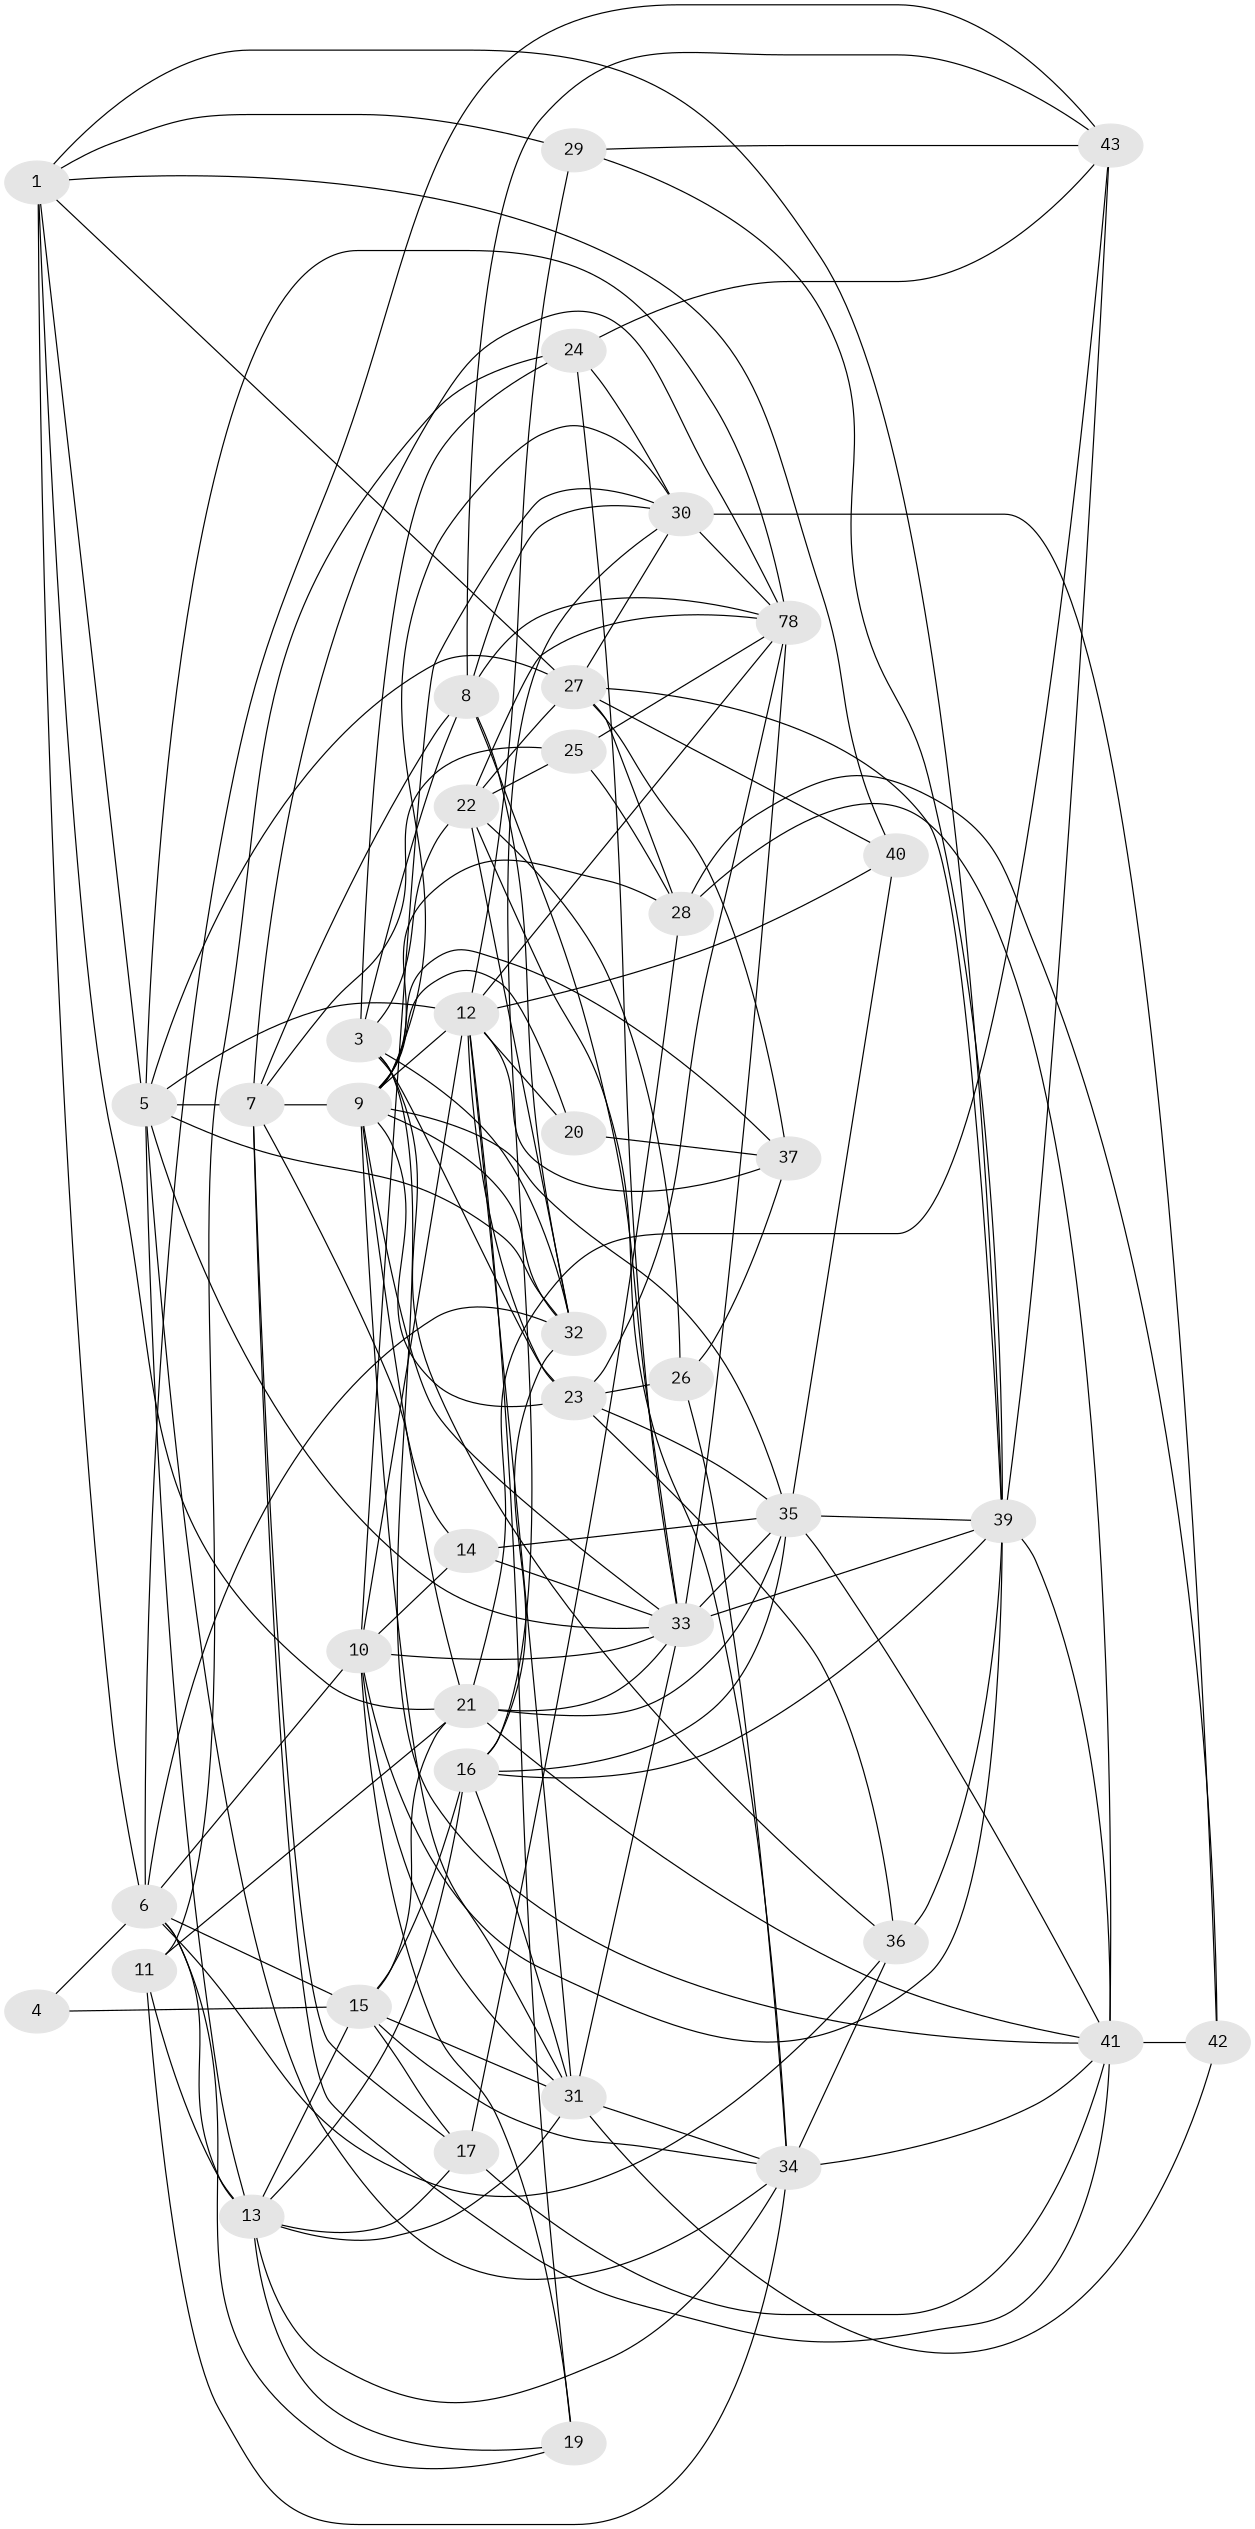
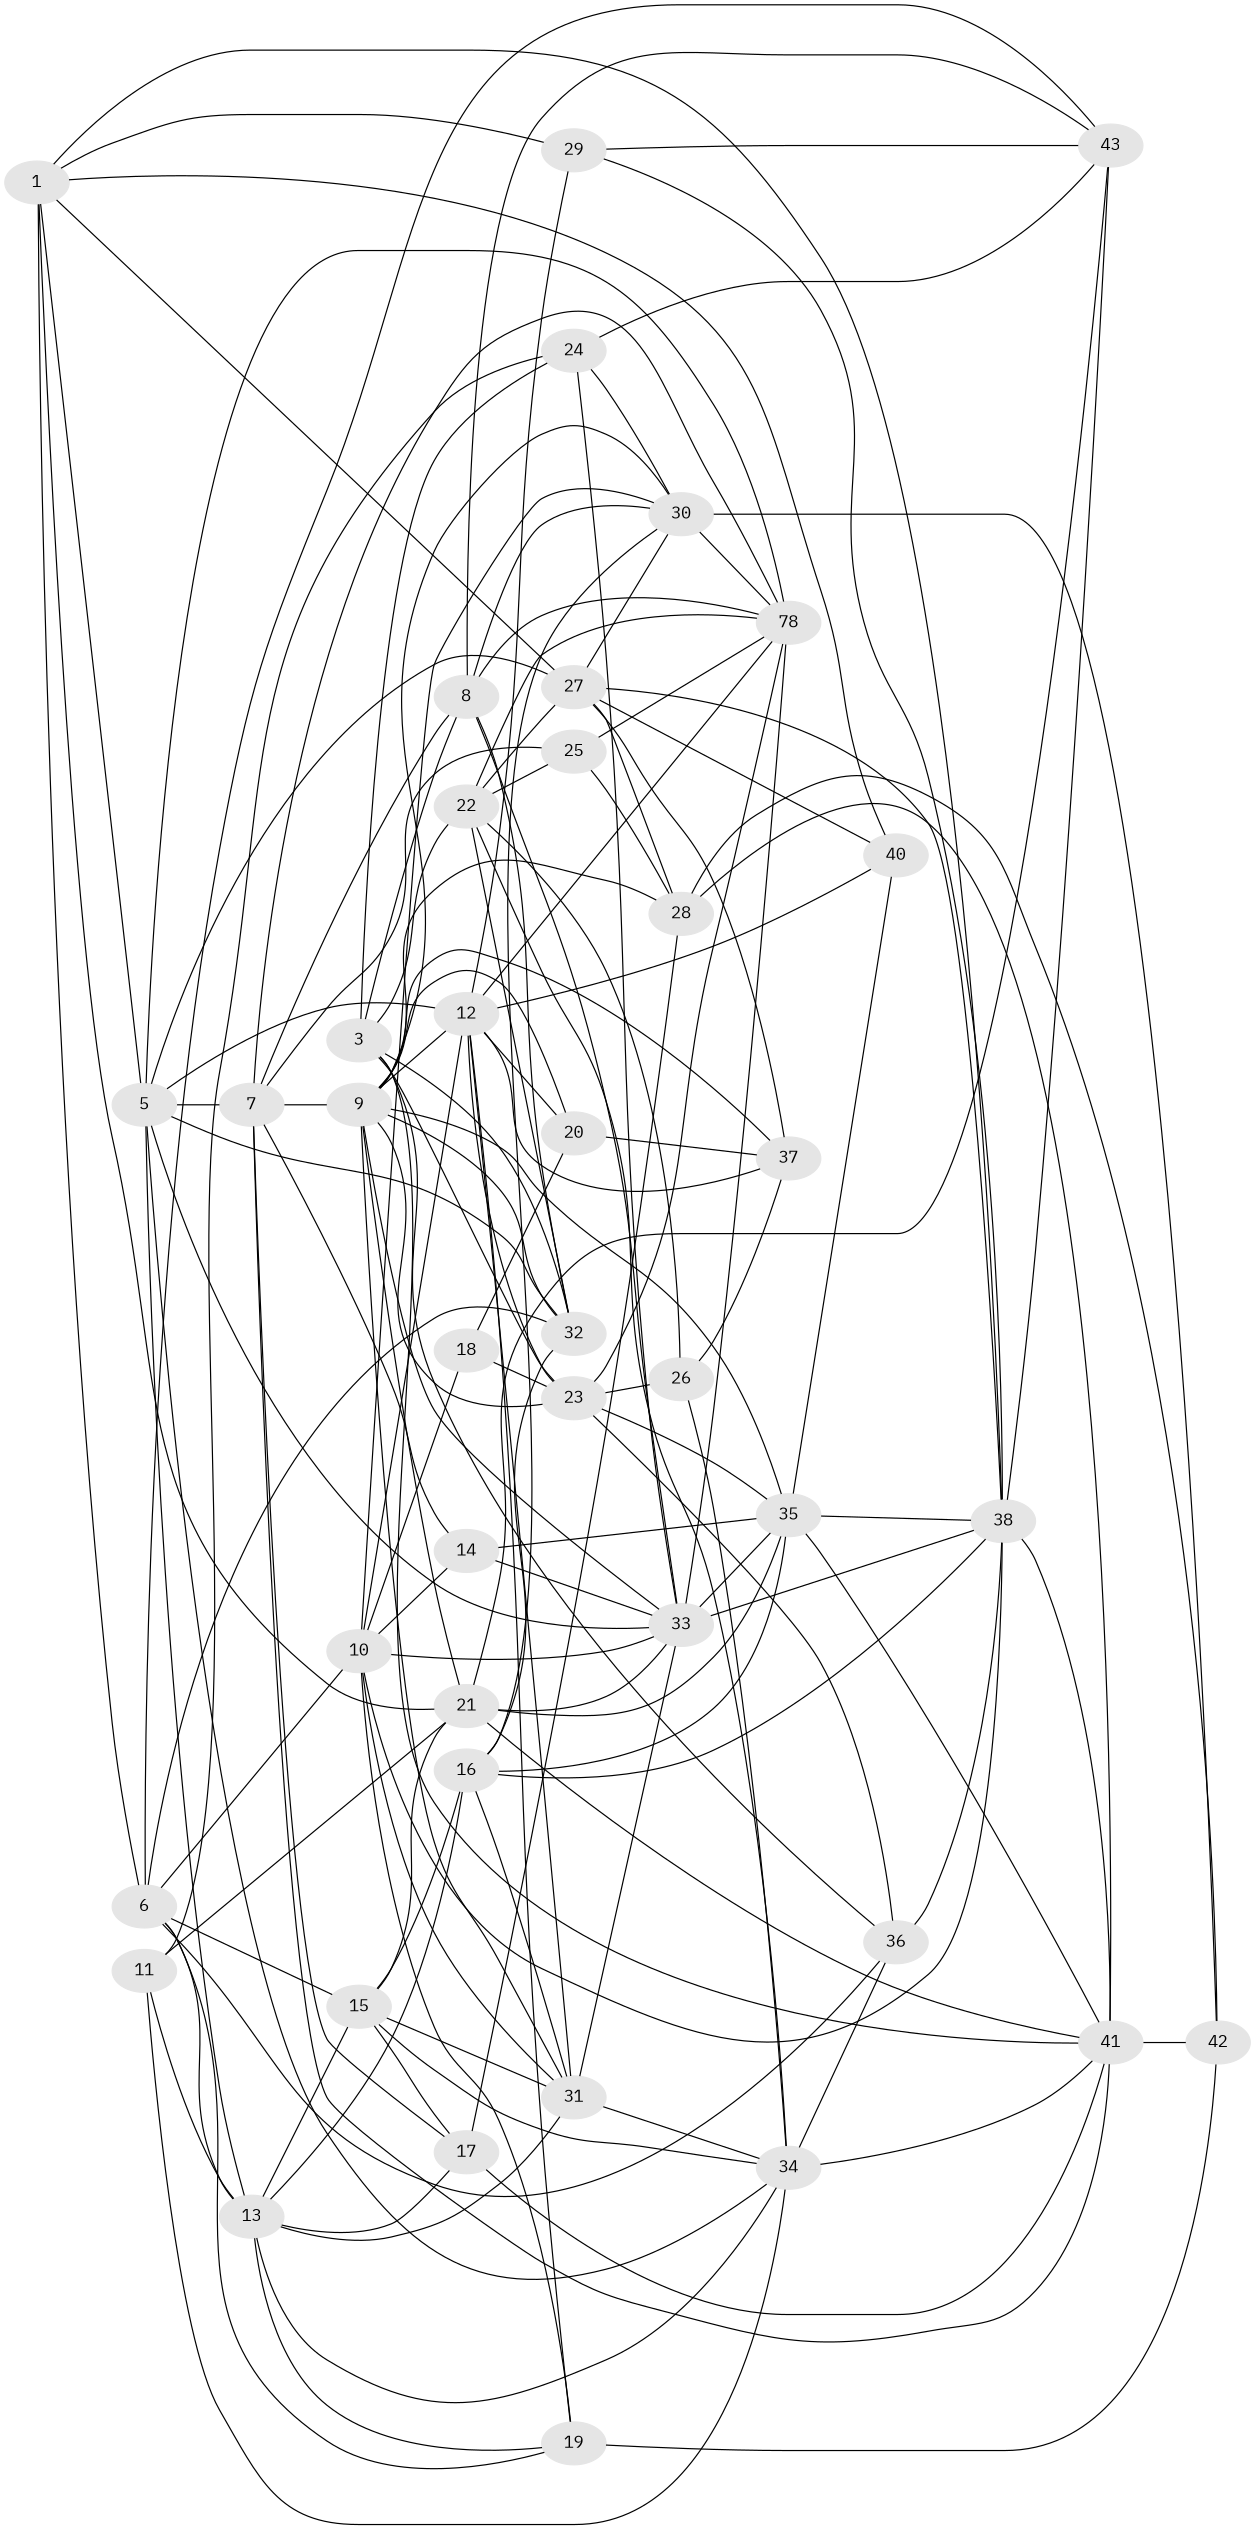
  graph {
    fontname="IBM Plex Mono"
    rankdir=LR
    node [color=gray90 fontname="IBM Plex Mono" style=filled]
    edge [fontname="IBM Plex Mono" weight=1.0]
    1
    5
    6
    21
    27
    29
-   39
+   39 [label=38]
    40
    33
    32
    7
    12
    13
    34
    n15 [label=78]
    36
    15
    10
    19
    43
    41
    35
    37
    30
    28
    3
    8
    22
    23
    24
    25
    26
    42
-   4
    17
    31
    16
    9
    14
    20
+   18
    11
    1 -- 5
    1 -- 6
    1 -- 21
    1 -- 27
    1 -- 29 [weight=2.0]
    1 -- 39
    1 -- 40
    5 -- 27
    5 -- 33
    5 -- 32
    5 -- 7
    5 -- 12 [weight=2.0]
    5 -- 13
    5 -- 34 [weight=2.0]
    5 -- n15
    6 -- 32
    6 -- 13
    6 -- 36 [weight=2.0]
    6 -- 15 [weight=2.0]
    6 -- 10
    6 -- 19
    6 -- 43 [weight=2.0]
    21 -- 33
    21 -- 43
    21 -- 41
    21 -- 35
    27 -- 39
    27 -- 40 [weight=3.0]
    27 -- 37
    27 -- 30
    27 -- 28 [weight=2.0]
    29 -- 39
    29 -- 43
    39 -- 43
    39 -- 41
    33 -- 39
    33 -- n15
    33 -- 35
    7 -- n15
    7 -- 41
    7 -- 8
    7 -- 25
    7 -- 17
    7 -- 9
    7 -- 14
    12 -- 29
    12 -- 40
    12 -- n15
    12 -- 19
    12 -- 37
    12 -- 23
    12 -- 31
    12 -- 20
    13 -- 34
    13 -- 15
    13 -- 19
    13 -- 17
    13 -- 31
    13 -- 16
    34 -- 36
    34 -- 41
    36 -- 39
    15 -- 21
    15 -- 34
    15 -- 17
    15 -- 31
    15 -- 16 [weight=2.0]
    10 -- 39
    10 -- 33 [weight=2.0]
    10 -- 12
    10 -- 19
    10 -- 30
    10 -- 31
    10 -- 14
+   10 -- 18
    41 -- 42
    35 -- 39
    35 -- 40
    35 -- 41 [weight=2.0]
    30 -- n15 [weight=2.0]
    30 -- 42
    28 -- 41
    28 -- 42
    3 -- 32
    3 -- 36
    3 -- 41
    3 -- 8 [weight=2.0]
    3 -- 22
    3 -- 23
    3 -- 24
    8 -- 33
    8 -- 32
    8 -- n15
    8 -- 43
    8 -- 30
    22 -- 27
    22 -- 32
    22 -- 34
    22 -- n15
    22 -- 25
    22 -- 26
    23 -- n15
    23 -- 36
    23 -- 35
    23 -- 26
    24 -- 33 [weight=2.0]
    24 -- 43
    24 -- 30
    25 -- n15 [weight=2.0]
    25 -- 28
    26 -- 34
    26 -- 37 [weight=2.0]
-   4 -- 6
-   4 -- 15
    17 -- 41
    17 -- 28
    31 -- 33
    31 -- 34
-   31 -- 42
+   19 -- 42
    16 -- 39
    16 -- 32
    16 -- 35
    16 -- 30
    16 -- 31
    9 -- 21
    9 -- 33 [weight=3.0]
    9 -- 32
    9 -- 12
    9 -- 35
    9 -- 37
    9 -- 30
    9 -- 28
    9 -- 23
    9 -- 31
    9 -- 20 [weight=2.0]
    14 -- 33
    14 -- 35
    20 -- 37
+   18 -- 23 [weight=2.0]
+   18 -- 20
    11 -- 21 [weight=2.0]
    11 -- 13
    11 -- 34
    11 -- 24
  }
